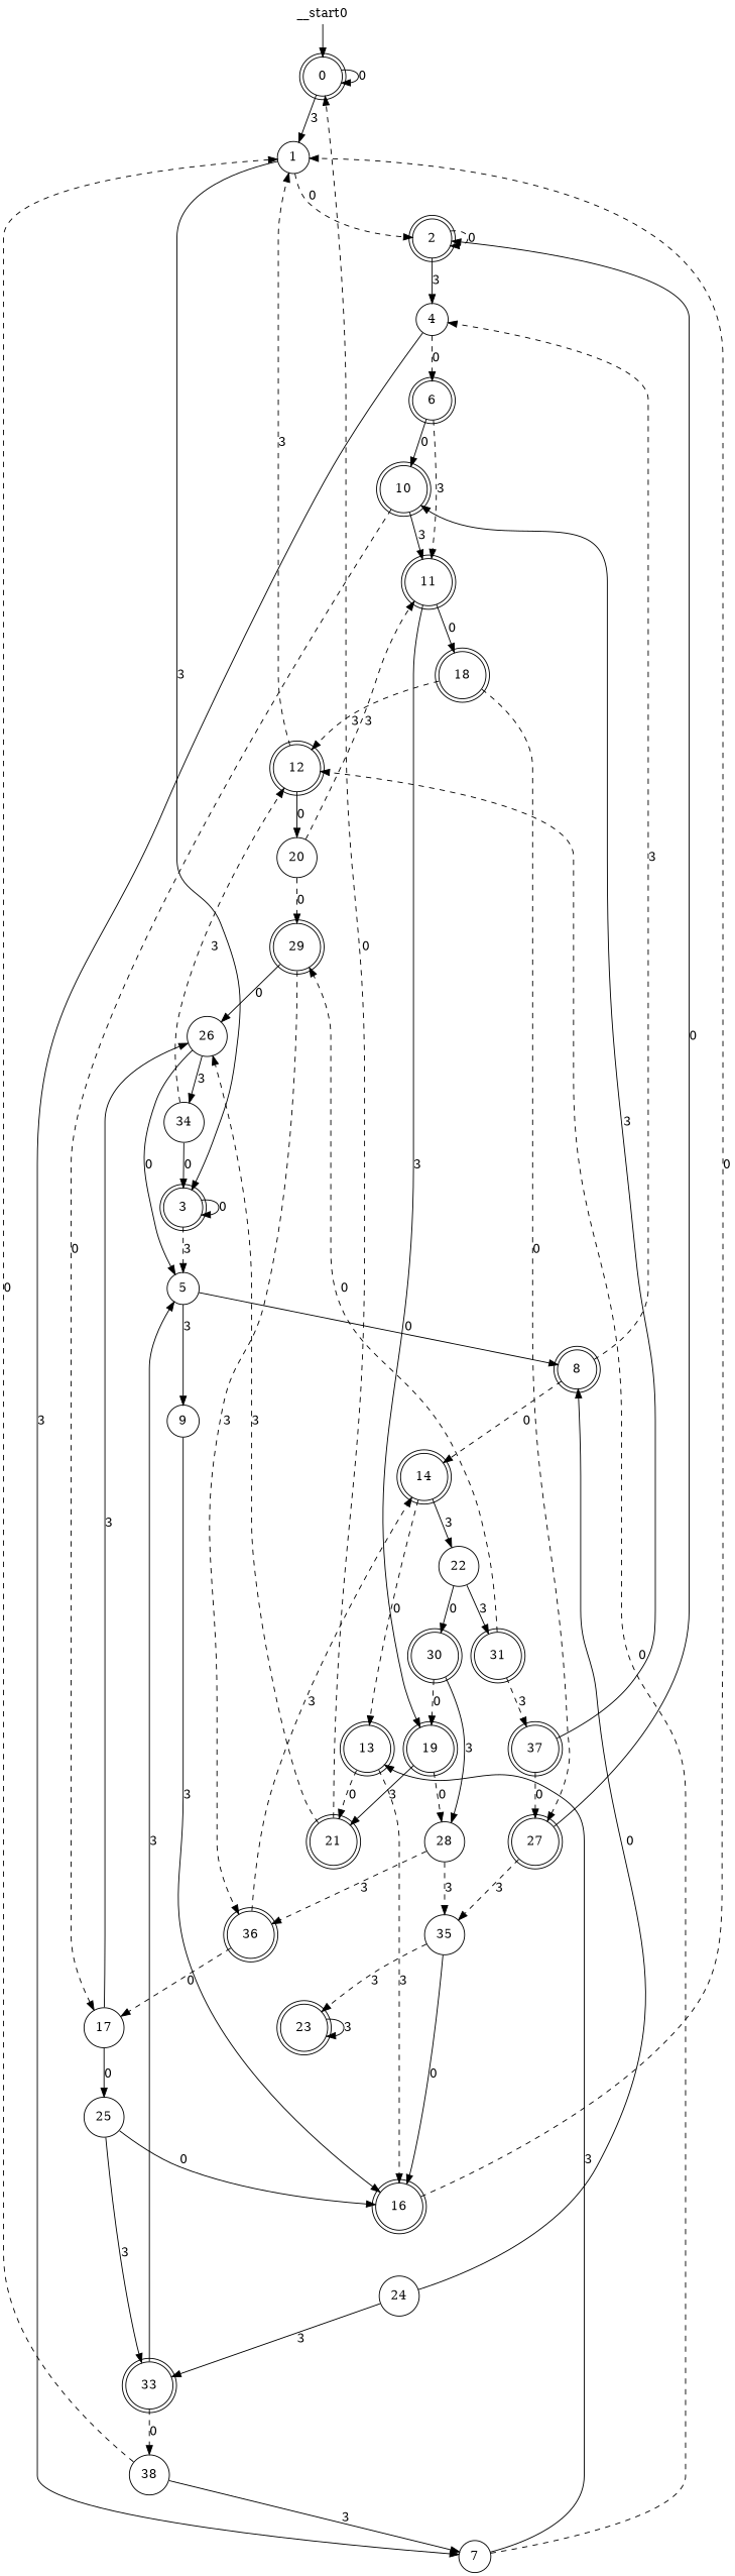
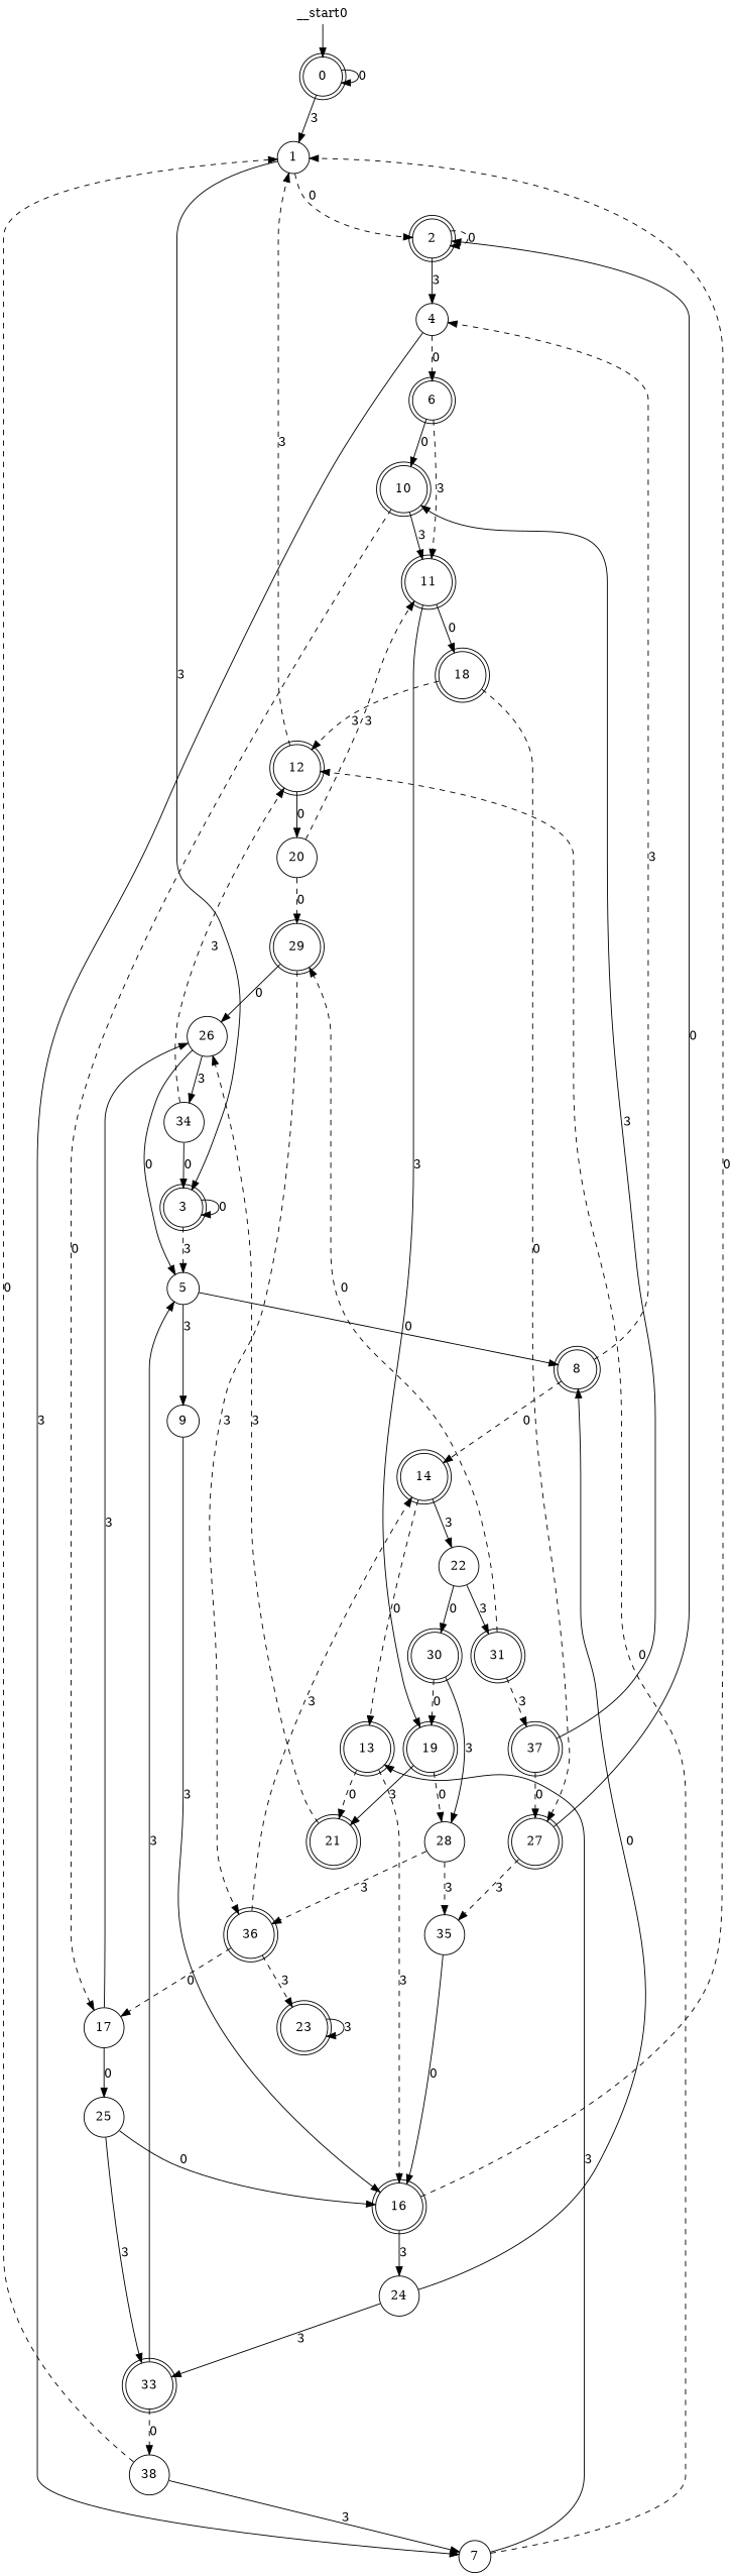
  digraph {
    node [shape=doublecircle]
    edge [style=solid]
    n1 [label=0]
    n2 [label=1 shape=circle]
    n3 [label=2]
    n4 [label=3]
    n5 [label=4 shape=circle]
    n6 [label=5 shape=circle]
    n7 [label=6]
    n8 [label=7 shape=circle]
    n9 [label=8]
    n10 [label=9 shape=circle]
    n11 [label=10]
    n12 [label=11]
    n13 [label=12]
    n14 [label=13]
    n15 [label=14]
    n16 [label=16]
    n17 [label=17 shape=circle]
    n18 [label=18]
    n19 [label=19]
    n20 [label=20 shape=circle]
    n21 [label=21]
    n22 [label=22 shape=circle]
    n23 [label=24 shape=circle]
    n24 [label=25 shape=circle]
    n25 [label=26 shape=circle]
    n26 [label=27]
    n27 [label=28 shape=circle]
    n28 [label=29]
    n29 [label=30]
    n30 [label=31]
    n31 [label=23]
    n32 [label=33]
    n33 [label=34 shape=circle]
    n34 [label=35 shape=circle]
    n35 [label=36]
    n36 [label=37]
    n37 [label=38 shape=circle]
    __start0 [height=0 shape=none width=0]
    n1 -> n1 [label=0]
    n1 -> n2 [label=3]
    n2 -> n3 [label=0 style=dashed]
    n2 -> n4 [label=3]
    n3 -> n3 [label=0 style=dashed]
    n3 -> n5 [label=3]
    n4 -> n4 [label=0]
    n4 -> n6 [label=3 style=dashed]
    n5 -> n7 [label=0 style=dashed]
    n5 -> n8 [label=3]
    n6 -> n9 [label=0]
    n6 -> n10 [label=3]
    n7 -> n11 [label=0]
    n7 -> n12 [label=3 style=dashed]
    n8 -> n13 [label=0 style=dashed]
    n8 -> n14 [label=3]
    n9 -> n5 [label=3 style=dashed]
    n9 -> n15 [label=0 style=dashed]
    n10 -> n16 [label=3]
    n11 -> n12 [label=3]
    n11 -> n17 [label=0 style=dashed]
    n12 -> n18 [label=0]
    n12 -> n19 [label=3]
    n13 -> n2 [label=3 style=dashed]
    n13 -> n20 [label=0]
    n14 -> n16 [label=3 style=dashed]
    n14 -> n21 [label=0 style=dashed]
    n15 -> n14 [label=0 style=dashed]
    n15 -> n22 [label=3]
    n16 -> n2 [label=0 style=dashed]
+   n16 -> n23 [label=3]
    n17 -> n24 [label=0]
    n17 -> n25 [label=3]
    n18 -> n13 [label=3 style=dashed]
    n18 -> n26 [label=0 style=dashed]
    n19 -> n21 [label=3]
    n19 -> n27 [label=0 style=dashed]
    n20 -> n12 [label=3 style=dashed]
    n20 -> n28 [label=0 style=dashed]
-   n21 -> n1 [label=0 style=dashed]
    n21 -> n25 [label=3 style=dashed]
    n22 -> n29 [label=0]
    n22 -> n30 [label=3]
    n23 -> n9 [label=0]
    n23 -> n32 [label=3]
    n24 -> n16 [label=0]
    n24 -> n32 [label=3]
    n25 -> n6 [label=0]
    n25 -> n33 [label=3]
    n26 -> n3 [label=0]
    n26 -> n34 [label=3 style=dashed]
    n27 -> n34 [label=3 style=dashed]
    n27 -> n35 [label=3 style=dashed]
    n28 -> n25 [label=0]
    n28 -> n35 [label=3 style=dashed]
    n29 -> n19 [label=0 style=dashed]
    n29 -> n27 [label=3]
    n30 -> n28 [label=0 style=dashed]
    n30 -> n36 [label=3 style=dashed]
    n31 -> n31 [label=3]
    n32 -> n6 [label=3]
    n32 -> n37 [label=0 style=dashed]
    n33 -> n4 [label=0]
    n33 -> n13 [label=3 style=dashed]
    n34 -> n16 [label=0]
-   n34 -> n31 [label=3 style=dashed]
+   n35 -> n31 [label=3 style=dashed]
    n35 -> n15 [label=3 style=dashed]
    n35 -> n17 [label=0 style=dashed]
    n36 -> n11 [label=3]
    n36 -> n26 [label=0 style=dashed]
    n37 -> n2 [label=0 style=dashed]
    n37 -> n8 [label=3]
    __start0 -> n1
  }
